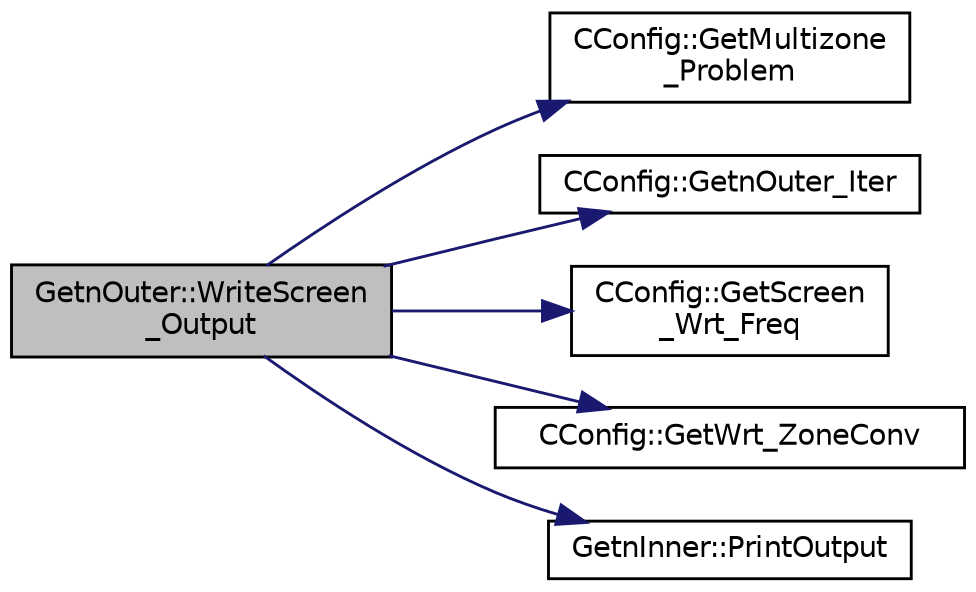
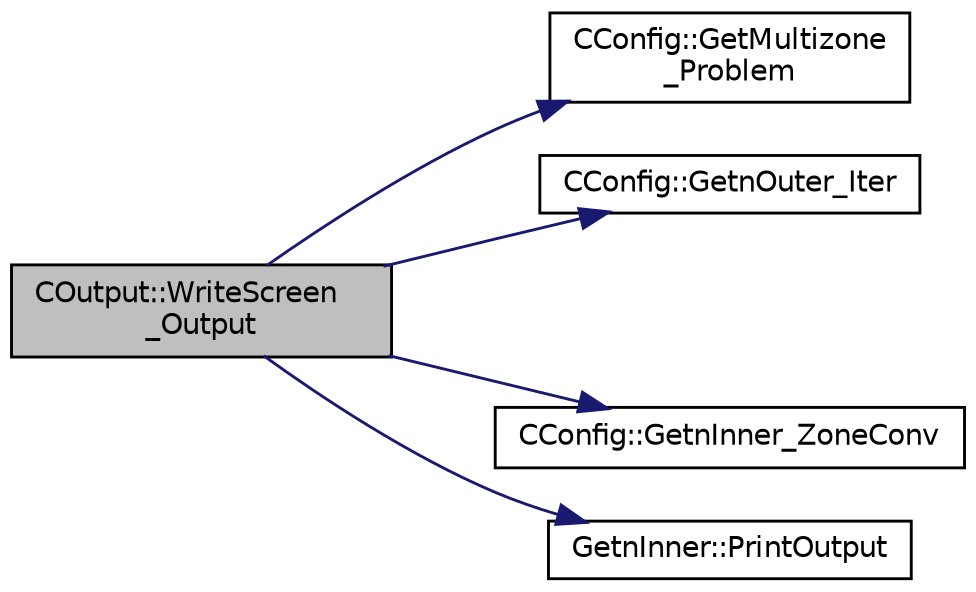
  digraph {
    rankdir=LR
    node [color=black fillcolor=white fontname=Helvetica fontsize=10 shape=record style=filled]
    edge [color=midnightblue fontname=Helvetica fontsize=10 labelfontname=Helvetica labelfontsize=10 style=solid]
-   n1 [fillcolor=grey75 fontcolor=black height=0.2 label="GetnOuter::WriteScreen\l_Output" width=0.4]
+   n1 [fillcolor=grey75 fontcolor=black height=0.2 label="COutput::WriteScreen\l_Output" width=0.4]
    n2 [height=0.2 label="CConfig::GetMultizone\l_Problem" width=0.4]
    n3 [height=0.2 label="CConfig::GetnOuter_Iter" width=0.4]
-   n4 [height=0.2 label="CConfig::GetScreen\l_Wrt_Freq" width=0.4]
-   n5 [height=0.2 label="CConfig::GetWrt_ZoneConv" width=0.4]
+   n5 [height=0.2 label="CConfig::GetnInner_ZoneConv" width=0.4]
    n6 [height=0.2 label="GetnInner::PrintOutput" width=0.4]
    n1 -> n2
    n1 -> n3
-   n1 -> n4
    n1 -> n5
    n1 -> n6
  }
